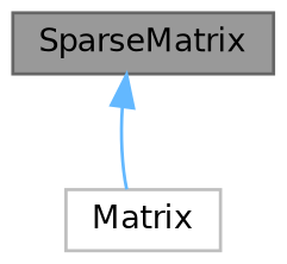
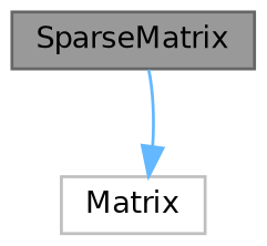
  digraph {
    node [fontname=Helvetica fontsize=10 shape=box style=filled]
    n1 [color=gray40 fillcolor=grey60 fontcolor=black height=0.2 label=SparseMatrix width=0.4]
    n2 [color=grey75 fillcolor=white height=0.2 label=Matrix width=0.4]
-   n1 -> n2 [color=steelblue1 dir=back fontname=Helvetica fontsize=10 labelfontname=Helvetica labelfontsize=10 style=solid]
+   n2 -> n1 [color=steelblue1 dir=back fontname=Helvetica fontsize=10 labelfontname=Helvetica labelfontsize=10 style=solid]
  }
